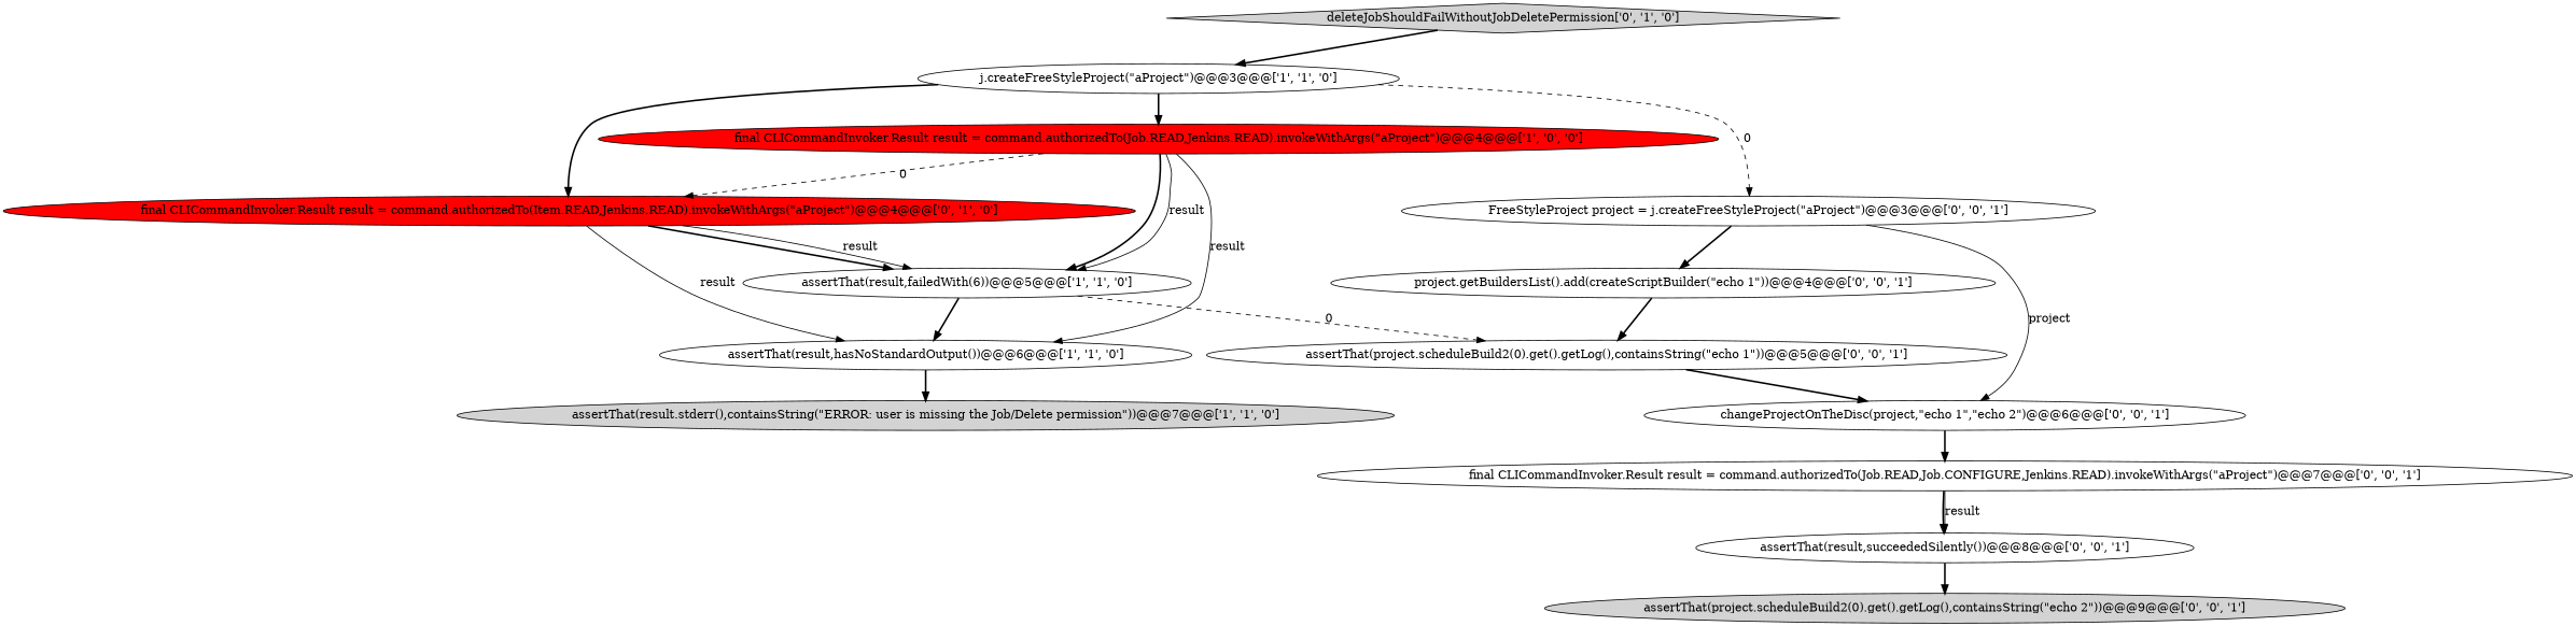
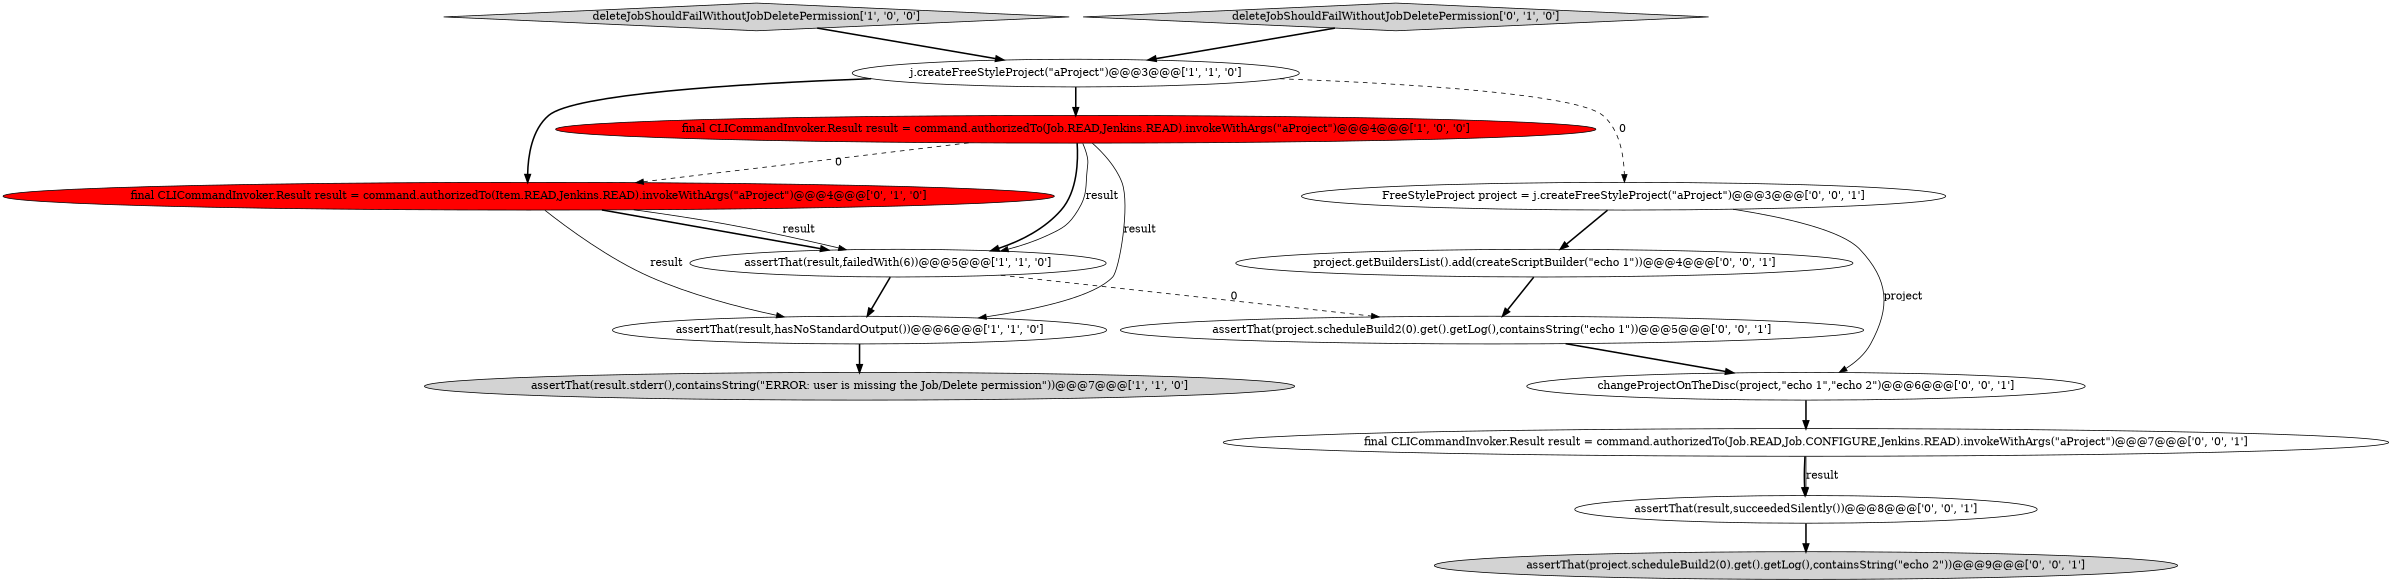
  digraph {
    node [fillcolor=white shape=ellipse style=filled]
    edge [style=bold]
    n1 [fillcolor=red label="final CLICommandInvoker.Result result = command.authorizedTo(Item.READ,Jenkins.READ).invokeWithArgs(\"aProject\")@@@4@@@['0', '1', '0']"]
    n2 [label="assertThat(result,failedWith(6))@@@5@@@['1', '1', '0']"]
    n3 [label="assertThat(result,hasNoStandardOutput())@@@6@@@['1', '1', '0']"]
    n4 [label="assertThat(project.scheduleBuild2(0).get().getLog(),containsString(\"echo 1\"))@@@5@@@['0', '0', '1']"]
    n5 [fillcolor=lightgray label="assertThat(result.stderr(),containsString(\"ERROR: user is missing the Job/Delete permission\"))@@@7@@@['1', '1', '0']"]
    n6 [label="changeProjectOnTheDisc(project,\"echo 1\",\"echo 2\")@@@6@@@['0', '0', '1']"]
    n7 [label="final CLICommandInvoker.Result result = command.authorizedTo(Job.READ,Job.CONFIGURE,Jenkins.READ).invokeWithArgs(\"aProject\")@@@7@@@['0', '0', '1']"]
    n8 [label="assertThat(result,succeededSilently())@@@8@@@['0', '0', '1']"]
    n9 [label="FreeStyleProject project = j.createFreeStyleProject(\"aProject\")@@@3@@@['0', '0', '1']"]
    n10 [label="project.getBuildersList().add(createScriptBuilder(\"echo 1\"))@@@4@@@['0', '0', '1']"]
    n11 [fillcolor=lightgray label="assertThat(project.scheduleBuild2(0).get().getLog(),containsString(\"echo 2\"))@@@9@@@['0', '0', '1']"]
+   n12 [fillcolor=lightgray label="deleteJobShouldFailWithoutJobDeletePermission['1', '0', '0']" shape=diamond]
    n13 [label="j.createFreeStyleProject(\"aProject\")@@@3@@@['1', '1', '0']"]
    n14 [fillcolor=red label="final CLICommandInvoker.Result result = command.authorizedTo(Job.READ,Jenkins.READ).invokeWithArgs(\"aProject\")@@@4@@@['1', '0', '0']"]
    n15 [fillcolor=lightgray label="deleteJobShouldFailWithoutJobDeletePermission['0', '1', '0']" shape=diamond]
    n1 -> n2
    n1 -> n2 [label=result style=solid]
    n1 -> n3 [label=result style=solid]
    n2 -> n3
    n2 -> n4 [label=0 style=dashed]
    n3 -> n5
    n4 -> n6
    n6 -> n7
    n7 -> n8
    n7 -> n8 [label=result style=solid]
    n8 -> n11
    n9 -> n6 [label=project style=solid]
    n9 -> n10
    n10 -> n4
+   n12 -> n13
    n13 -> n1
    n13 -> n9 [label=0 style=dashed]
    n13 -> n14
    n14 -> n1 [label=0 style=dashed]
    n14 -> n2
    n14 -> n2 [label=result style=solid]
    n14 -> n3 [label=result style=solid]
    n15 -> n13
  }
